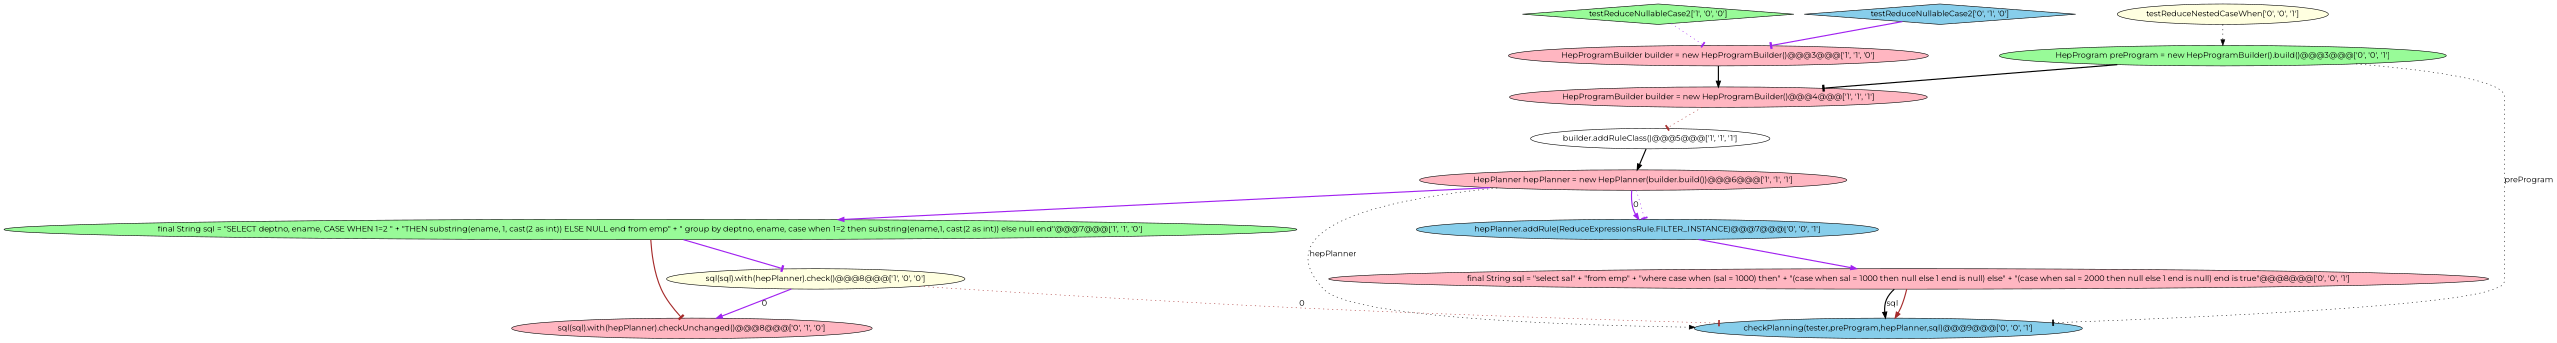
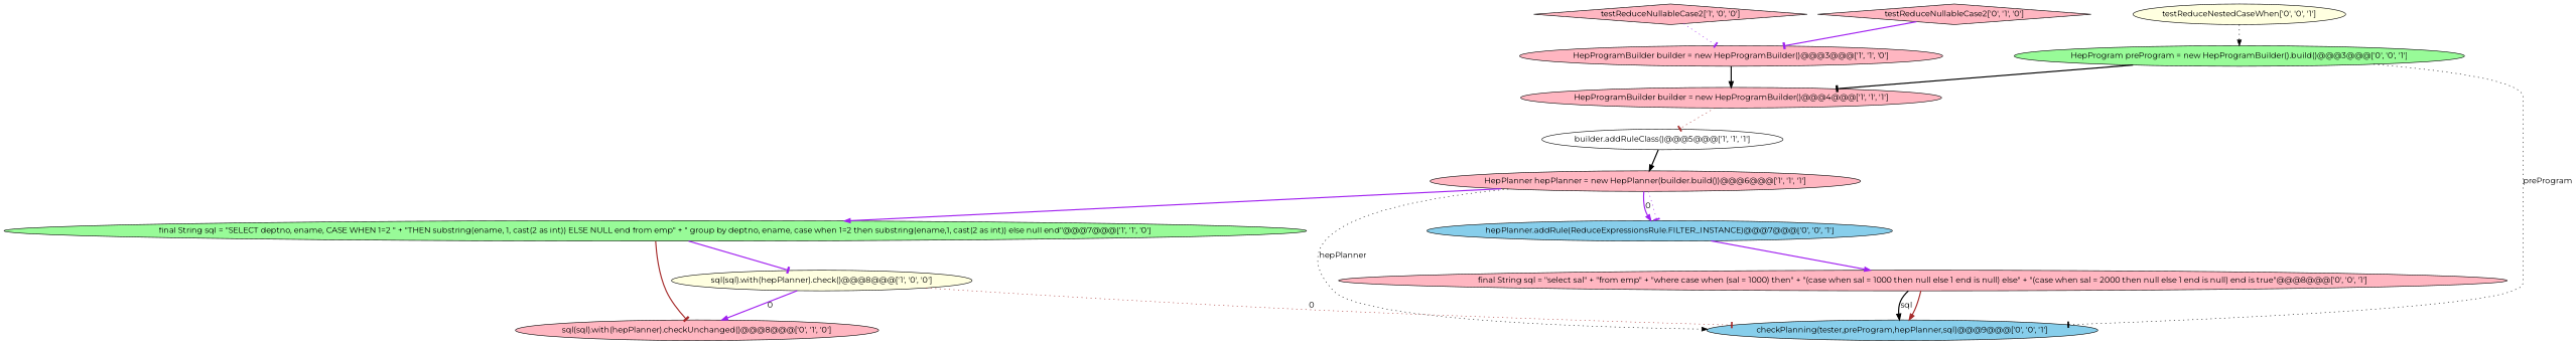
  digraph {
    fontname=Montserrat
    node [fillcolor=lightpink fontname=Montserrat shape=ellipse style=filled]
    edge [arrowhead=normal color=purple fontname=Montserrat style=bold]
    n1 [fillcolor=skyblue label="checkPlanning(tester,preProgram,hepPlanner,sql)@@@9@@@['0', '0', '1']"]
    n2 [fillcolor=lightyellow label="testReduceNestedCaseWhen['0', '0', '1']"]
    n3 [fillcolor=palegreen label="HepProgram preProgram = new HepProgramBuilder().build()@@@3@@@['0', '0', '1']"]
    n4 [label="HepProgramBuilder builder = new HepProgramBuilder()@@@4@@@['1', '1', '1']"]
    n5 [label="HepProgramBuilder builder = new HepProgramBuilder()@@@3@@@['1', '1', '0']"]
    n6 [fillcolor=white label="builder.addRuleClass()@@@5@@@['1', '1', '1']"]
    n7 [fillcolor=palegreen label="final String sql = \"SELECT deptno, ename, CASE WHEN 1=2 \" + \"THEN substring(ename, 1, cast(2 as int)) ELSE NULL end from emp\" + \" group by deptno, ename, case when 1=2 then substring(ename,1, cast(2 as int)) else null end\"@@@7@@@['1', '1', '0']"]
    n8 [fillcolor=lightyellow label="sql(sql).with(hepPlanner).check()@@@8@@@['1', '0', '0']"]
    n9 [label="sql(sql).with(hepPlanner).checkUnchanged()@@@8@@@['0', '1', '0']"]
-   n10 [fillcolor=skyblue label="testReduceNullableCase2['0', '1', '0']" shape=diamond]
+   n10 [label="testReduceNullableCase2['0', '1', '0']" shape=diamond]
    n11 [label="HepPlanner hepPlanner = new HepPlanner(builder.build())@@@6@@@['1', '1', '1']"]
    n12 [fillcolor=skyblue label="hepPlanner.addRule(ReduceExpressionsRule.FILTER_INSTANCE)@@@7@@@['0', '0', '1']"]
    n13 [label="final String sql = \"select sal\" + \"from emp\" + \"where case when (sal = 1000) then\" + \"(case when sal = 1000 then null else 1 end is null) else\" + \"(case when sal = 2000 then null else 1 end is null) end is true\"@@@8@@@['0', '0', '1']"]
-   n14 [fillcolor=palegreen label="testReduceNullableCase2['1', '0', '0']" shape=diamond]
+   n14 [label="testReduceNullableCase2['1', '0', '0']" shape=diamond]
    n2 -> n3 [color=black style=dotted]
    n3 -> n1 [arrowhead=tee color=black label=preProgram style=dotted]
    n3 -> n4 [arrowhead=tee color=black]
    n4 -> n6 [arrowhead=tee color=brown style=dotted]
    n5 -> n4 [color=black]
    n6 -> n11 [color=black]
    n7 -> n8 [arrowhead=tee]
    n7 -> n9 [arrowhead=tee color=brown]
    n8 -> n1 [arrowhead=tee color=brown label=0 style=dotted]
    n8 -> n9 [label=0]
    n10 -> n5 [arrowhead=tee]
    n11 -> n1 [color=black label=hepPlanner style=dotted]
    n11 -> n7
    n11 -> n12 [arrowhead=tee style=dotted]
    n11 -> n12 [label=0]
    n12 -> n13
    n13 -> n1 [color=brown]
    n13 -> n1 [color=black label=sql]
    n14 -> n5 [arrowhead=tee style=dotted]
  }
